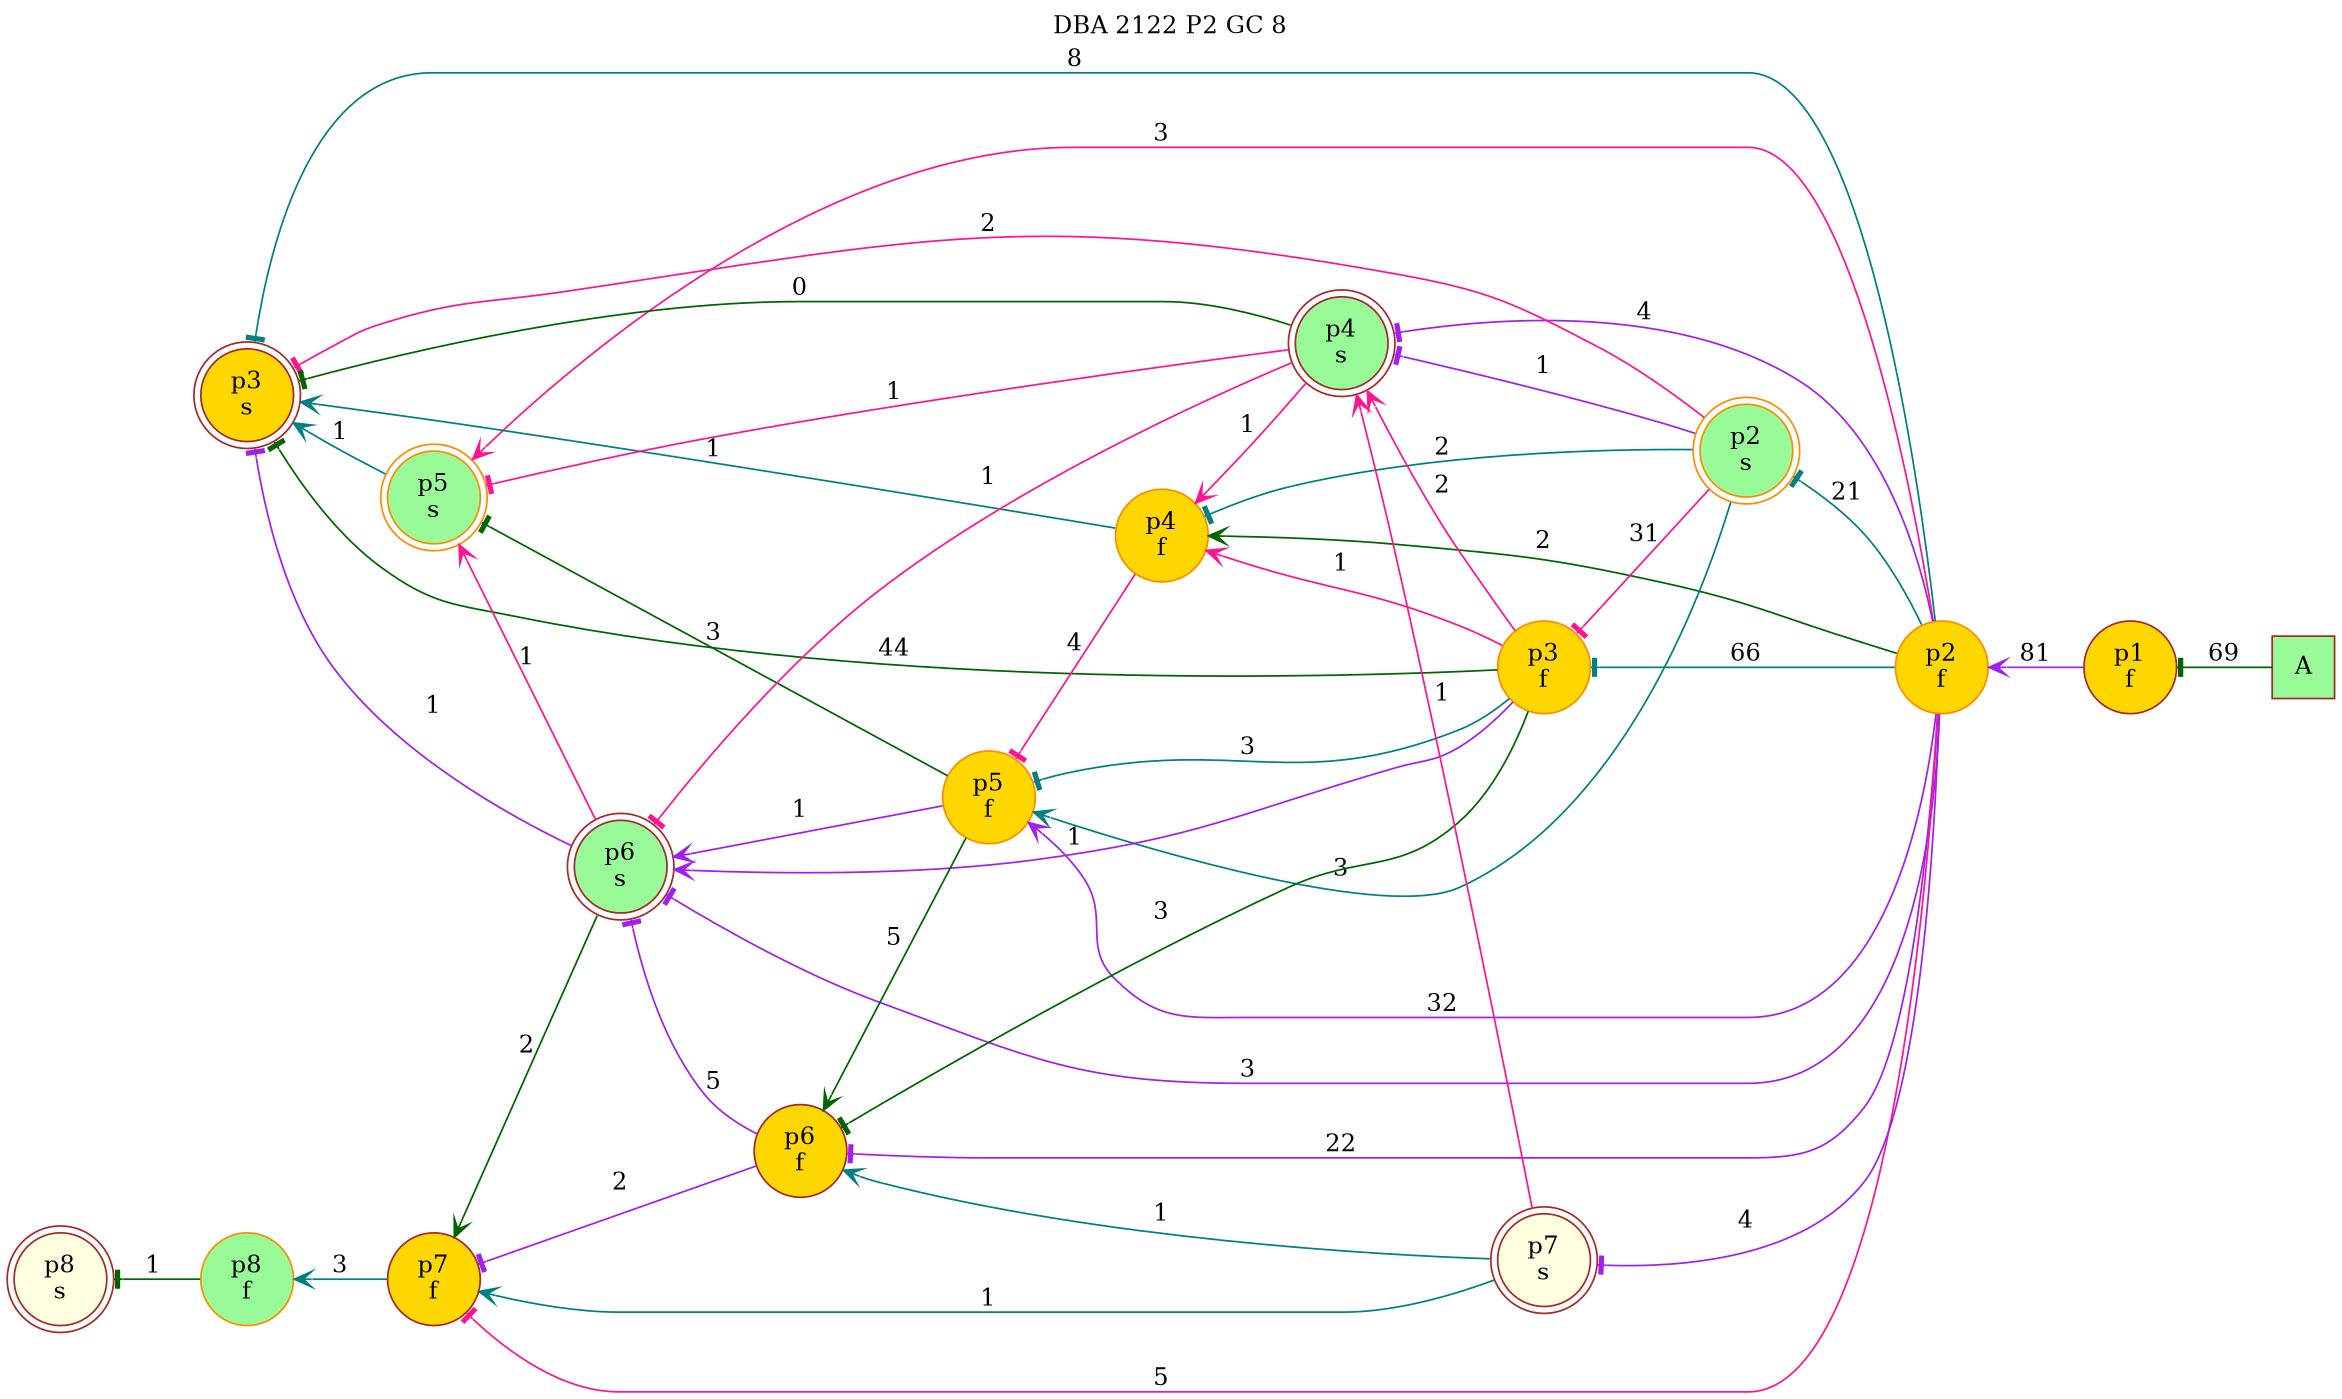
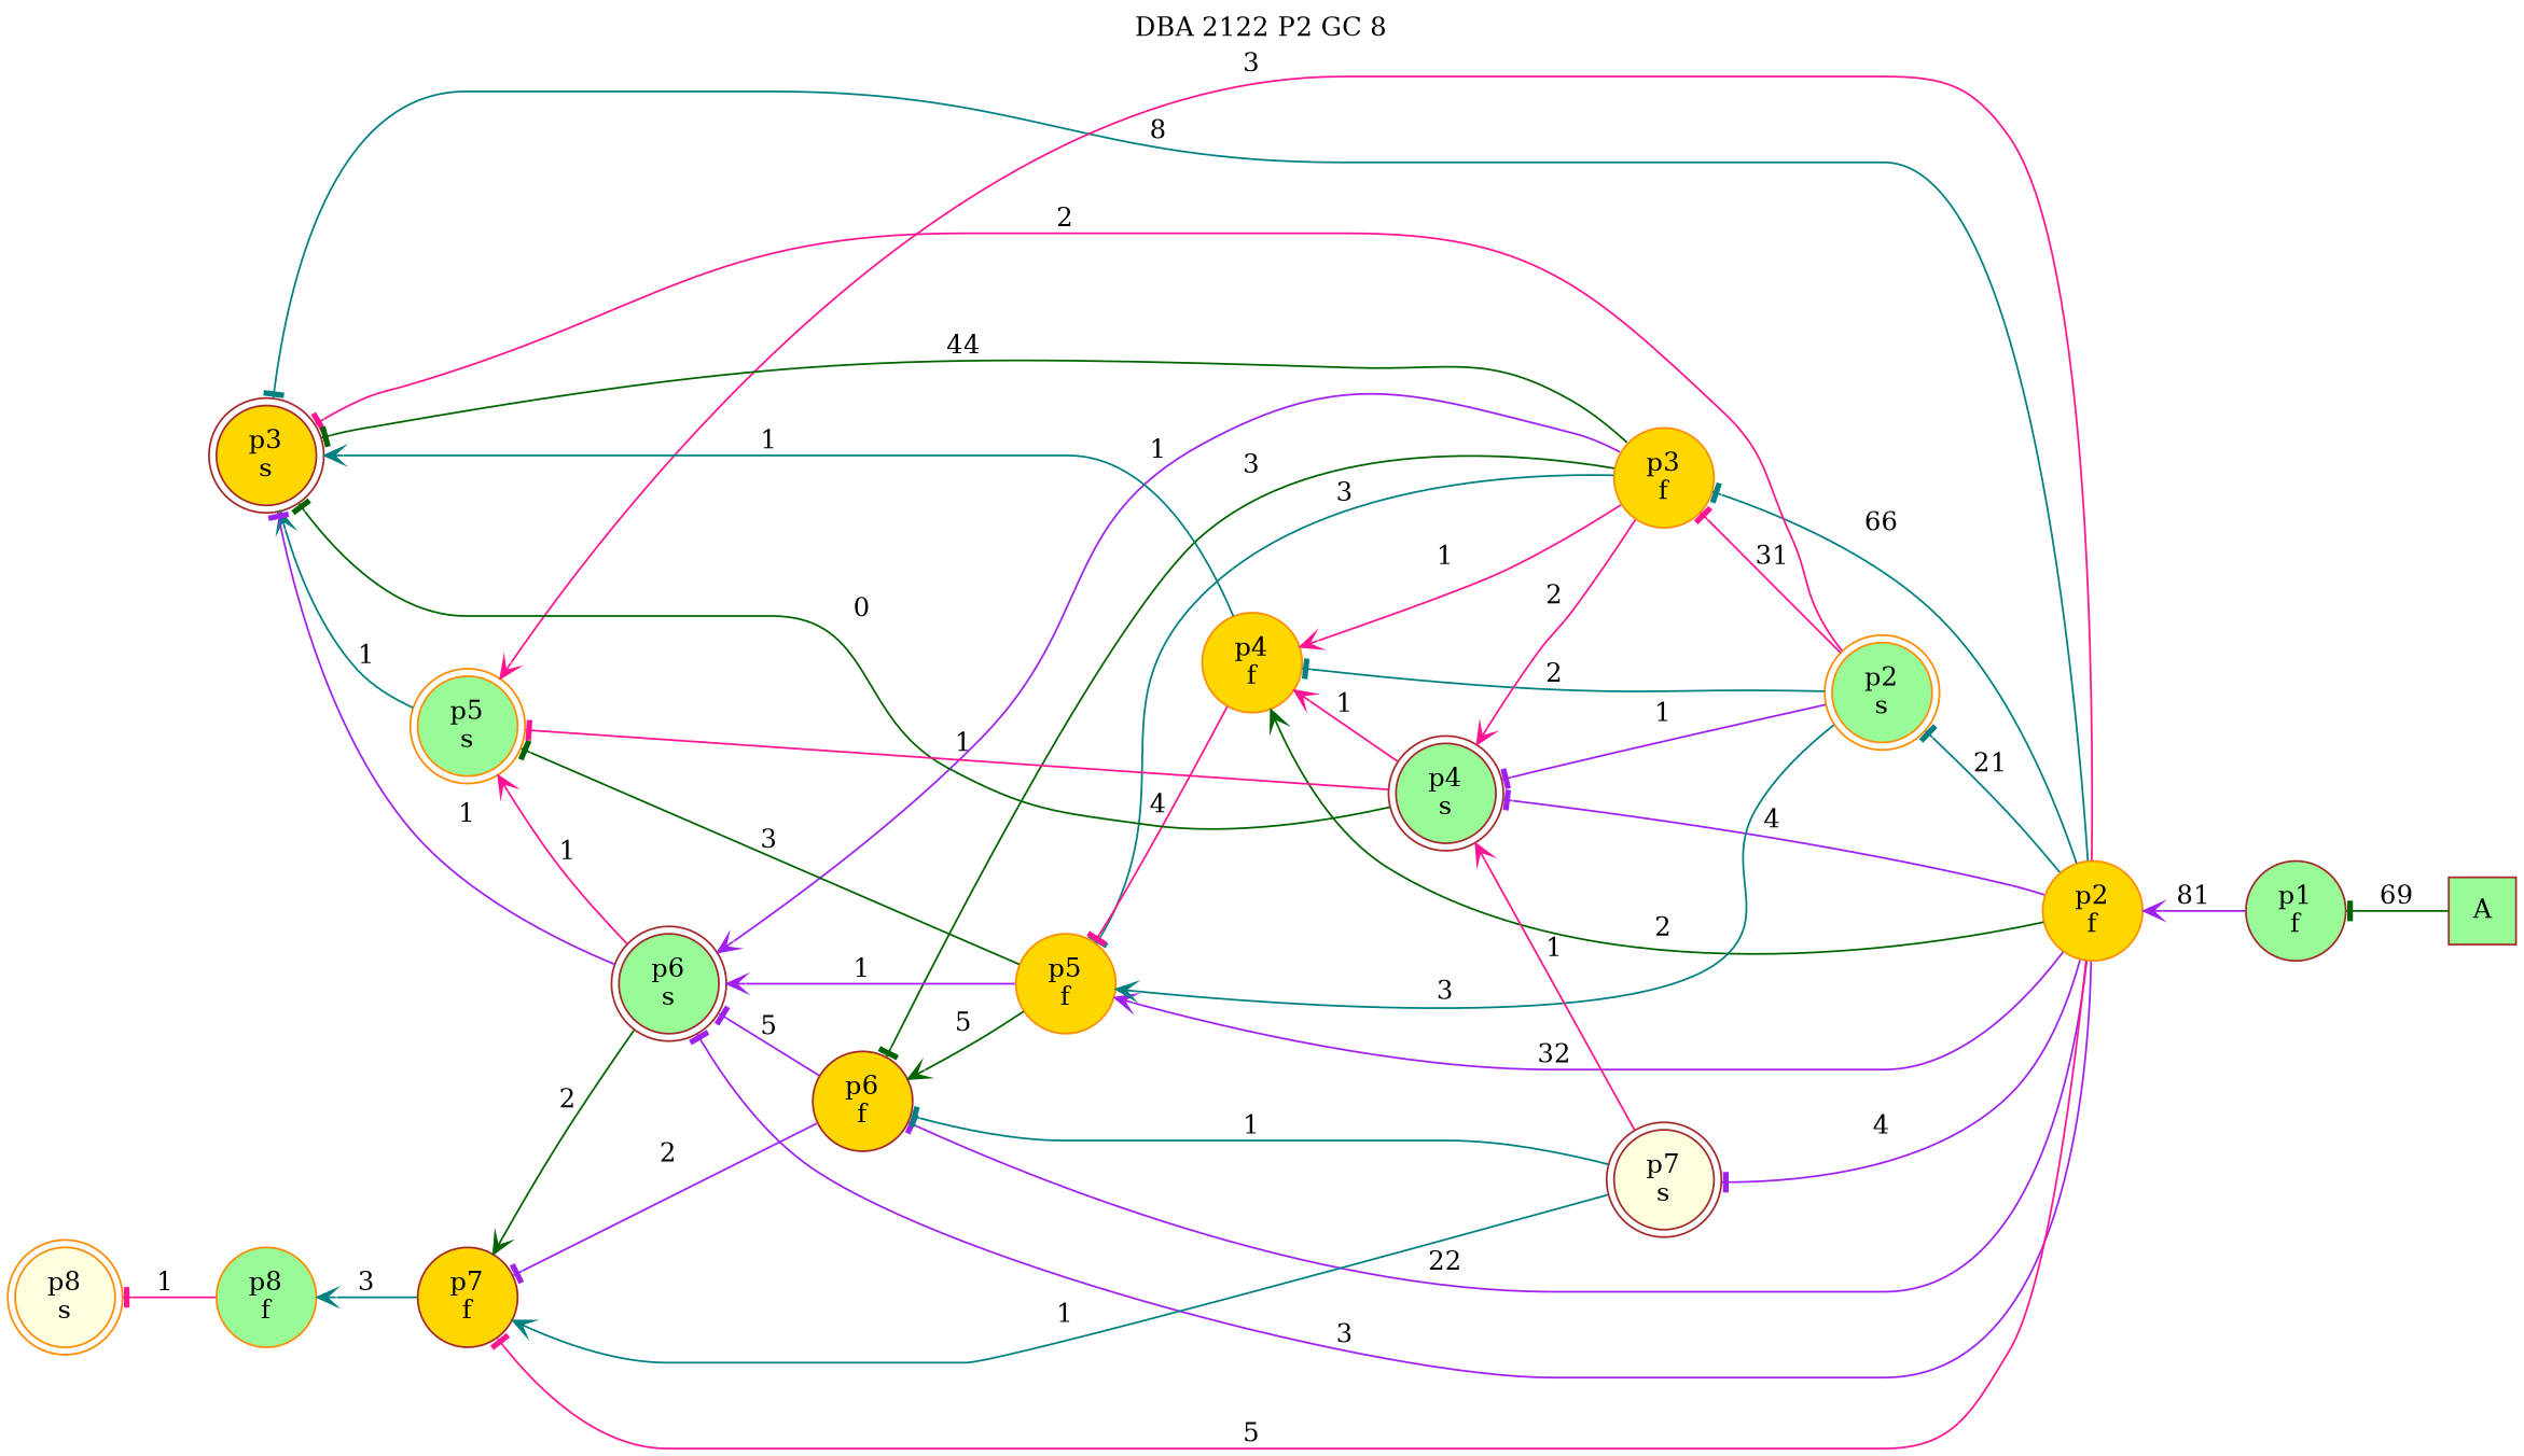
  digraph {
    label=" DBA 2122 P2 GC 8 "
    labelloc=tl
    rankdir=RL
    node [color=brown fillcolor=palegreen shape=circle style=filled]
    edge [arrowhead=tee color=purple]
    n1 [label=A shape=square]
-   n2 [fillcolor=gold label="p1\nf"]
+   n2 [label="p1\nf"]
    n3 [color=darkorange fillcolor=gold label="p2\nf"]
    n4 [color=darkorange label="p2\ns" shape=doublecircle]
    n5 [color=darkorange fillcolor=gold label="p3\nf"]
    n6 [fillcolor=gold label="p3\ns" shape=doublecircle]
    n7 [color=darkorange fillcolor=gold label="p5\nf"]
    n8 [color=darkorange fillcolor=gold label="p4\nf"]
    n9 [fillcolor=gold label="p6\nf"]
    n10 [color=darkorange label="p5\ns" shape=doublecircle]
    n11 [label="p4\ns" shape=doublecircle]
    n12 [label="p6\ns" shape=doublecircle]
    n13 [fillcolor=gold label="p7\nf"]
    n14 [fillcolor=lightyellow label="p7\ns" shape=doublecircle]
    n15 [color=darkorange label="p8\nf"]
-   n16 [fillcolor=lightyellow label="p8\ns" shape=doublecircle]
+   n16 [color=darkorange fillcolor=lightyellow label="p8\ns" shape=doublecircle]
    n1 -> n2 [color=darkgreen label=69]
    n2 -> n3 [arrowhead=vee label=81]
    n3 -> n4 [color=teal label=21]
    n3 -> n5 [color=teal label=66]
    n3 -> n6 [color=teal label=8]
    n3 -> n7 [arrowhead=vee label=32]
    n3 -> n8 [arrowhead=vee color=darkgreen label=2]
    n3 -> n9 [label=22]
    n3 -> n10 [arrowhead=vee color=deeppink label=3]
    n3 -> n11 [label=4]
    n3 -> n12 [label=3]
    n3 -> n13 [color=deeppink label=5]
    n3 -> n14 [label=4]
    n4 -> n5 [color=deeppink label=31]
    n4 -> n6 [color=deeppink label=2]
    n4 -> n7 [arrowhead=vee color=teal label=3]
    n4 -> n8 [color=teal label=2]
    n4 -> n11 [label=1]
    n5 -> n6 [color=darkgreen label=44]
    n5 -> n7 [color=teal label=3]
    n5 -> n8 [arrowhead=vee color=deeppink label=1]
    n5 -> n9 [color=darkgreen label=3]
    n5 -> n11 [arrowhead=vee color=deeppink label=2]
    n5 -> n12 [arrowhead=vee label=1]
    n7 -> n9 [arrowhead=vee color=darkgreen label=5]
    n7 -> n10 [color=darkgreen label=3]
    n7 -> n12 [arrowhead=vee label=1]
    n8 -> n6 [arrowhead=vee color=teal label=1]
    n8 -> n7 [color=deeppink label=4]
    n9 -> n12 [label=5]
    n9 -> n13 [label=2]
    n10 -> n6 [arrowhead=vee color=teal label=1]
    n11 -> n6 [color=darkgreen label=0]
    n11 -> n8 [arrowhead=vee color=deeppink label=1]
    n11 -> n10 [color=deeppink label=1]
-   n11 -> n12 [color=deeppink label=1]
    n12 -> n6 [label=1]
    n12 -> n10 [arrowhead=vee color=deeppink label=1]
    n12 -> n13 [arrowhead=vee color=darkgreen label=2]
    n13 -> n15 [arrowhead=vee color=teal label=3]
-   n14 -> n9 [arrowhead=vee color=teal label=1]
+   n14 -> n9 [color=teal label=1]
    n14 -> n11 [arrowhead=vee color=deeppink label=1]
    n14 -> n13 [arrowhead=vee color=teal label=1]
-   n15 -> n16 [color=darkgreen label=1]
+   n15 -> n16 [color=deeppink label=1]
  }
